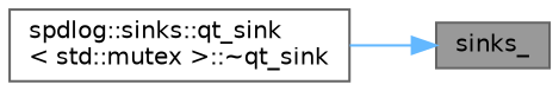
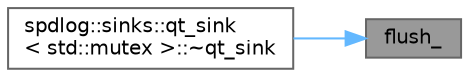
  digraph {
    rankdir=RL
    node [fontname=Helvetica fontsize=10 shape=box style=filled]
-   n1 [color=gray40 fillcolor=grey60 fontcolor=black height=0.2 label=sinks_ width=0.4]
+   n1 [color=gray40 fillcolor=grey60 fontcolor=black height=0.2 label=flush_ width=0.4]
    n2 [color=grey40 fillcolor=white height=0.2 label="spdlog::sinks::qt_sink\l\< std::mutex \>::~qt_sink" width=0.4]
    n1 -> n2 [color=steelblue1 dir=back fontname=Helvetica fontsize=10 labelfontname=Helvetica labelfontsize=10 style=solid]
  }
